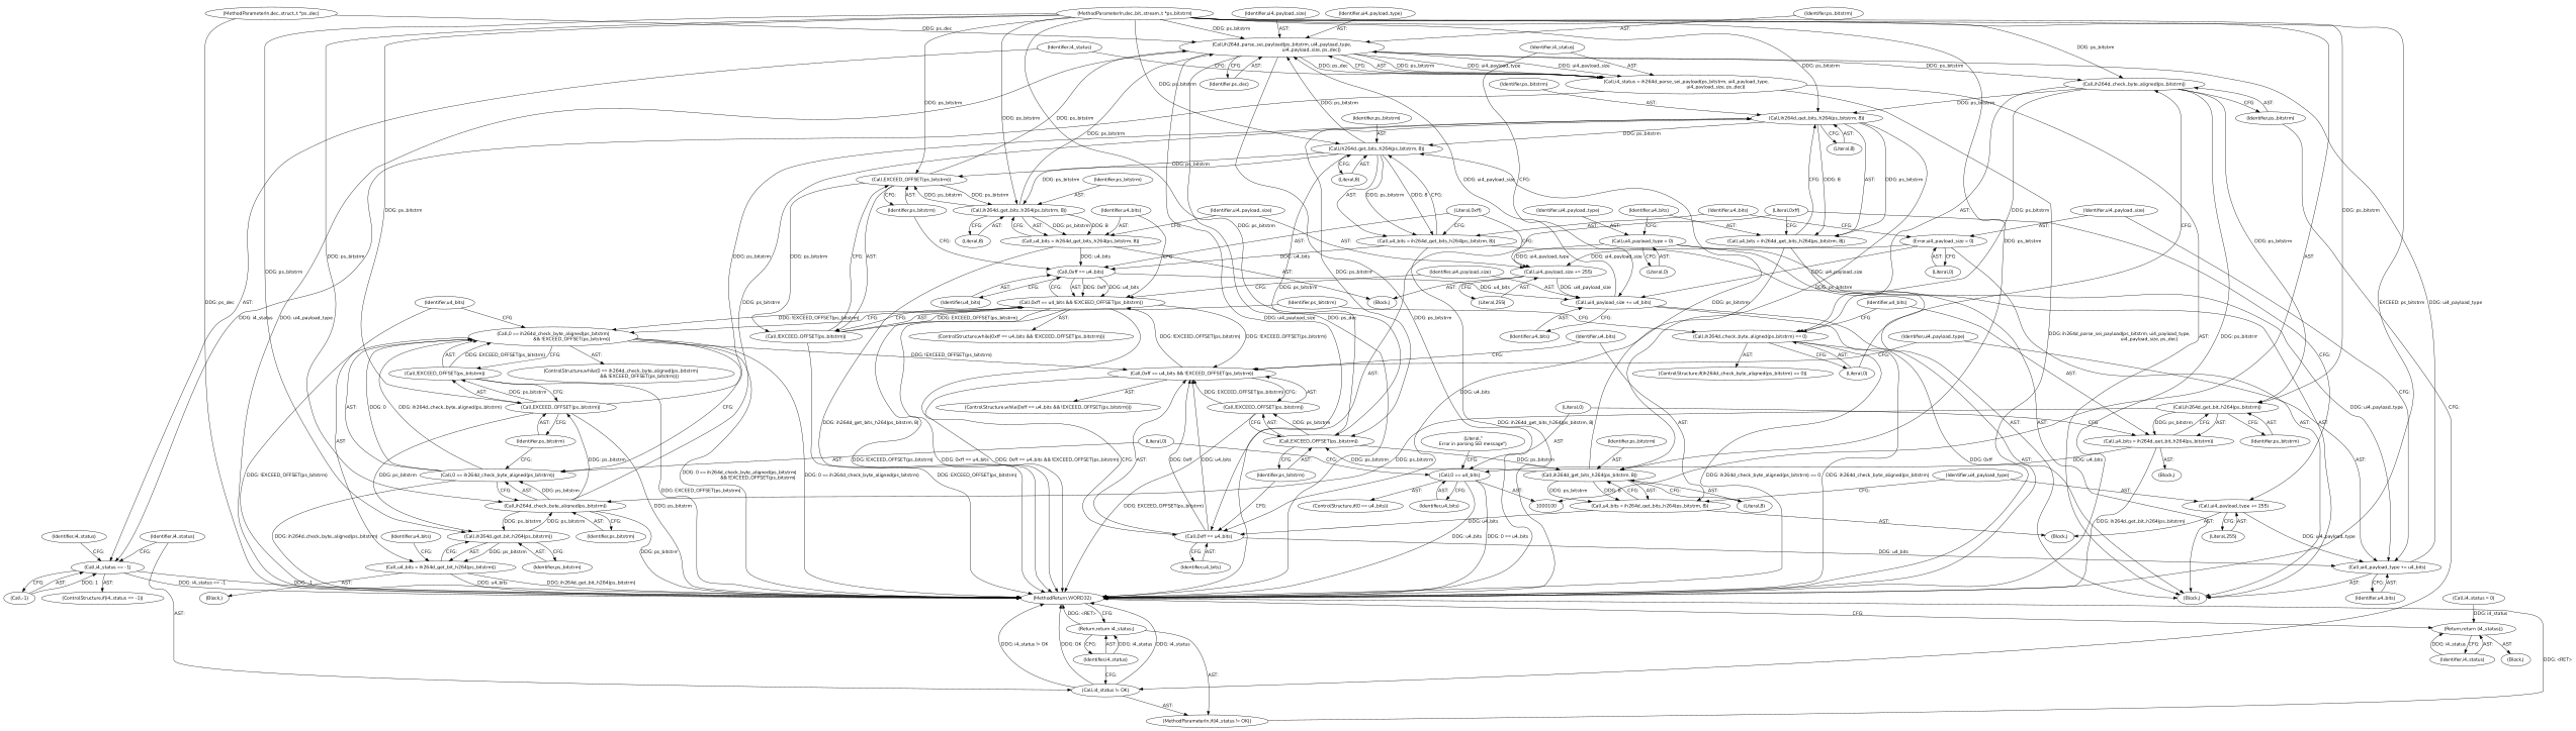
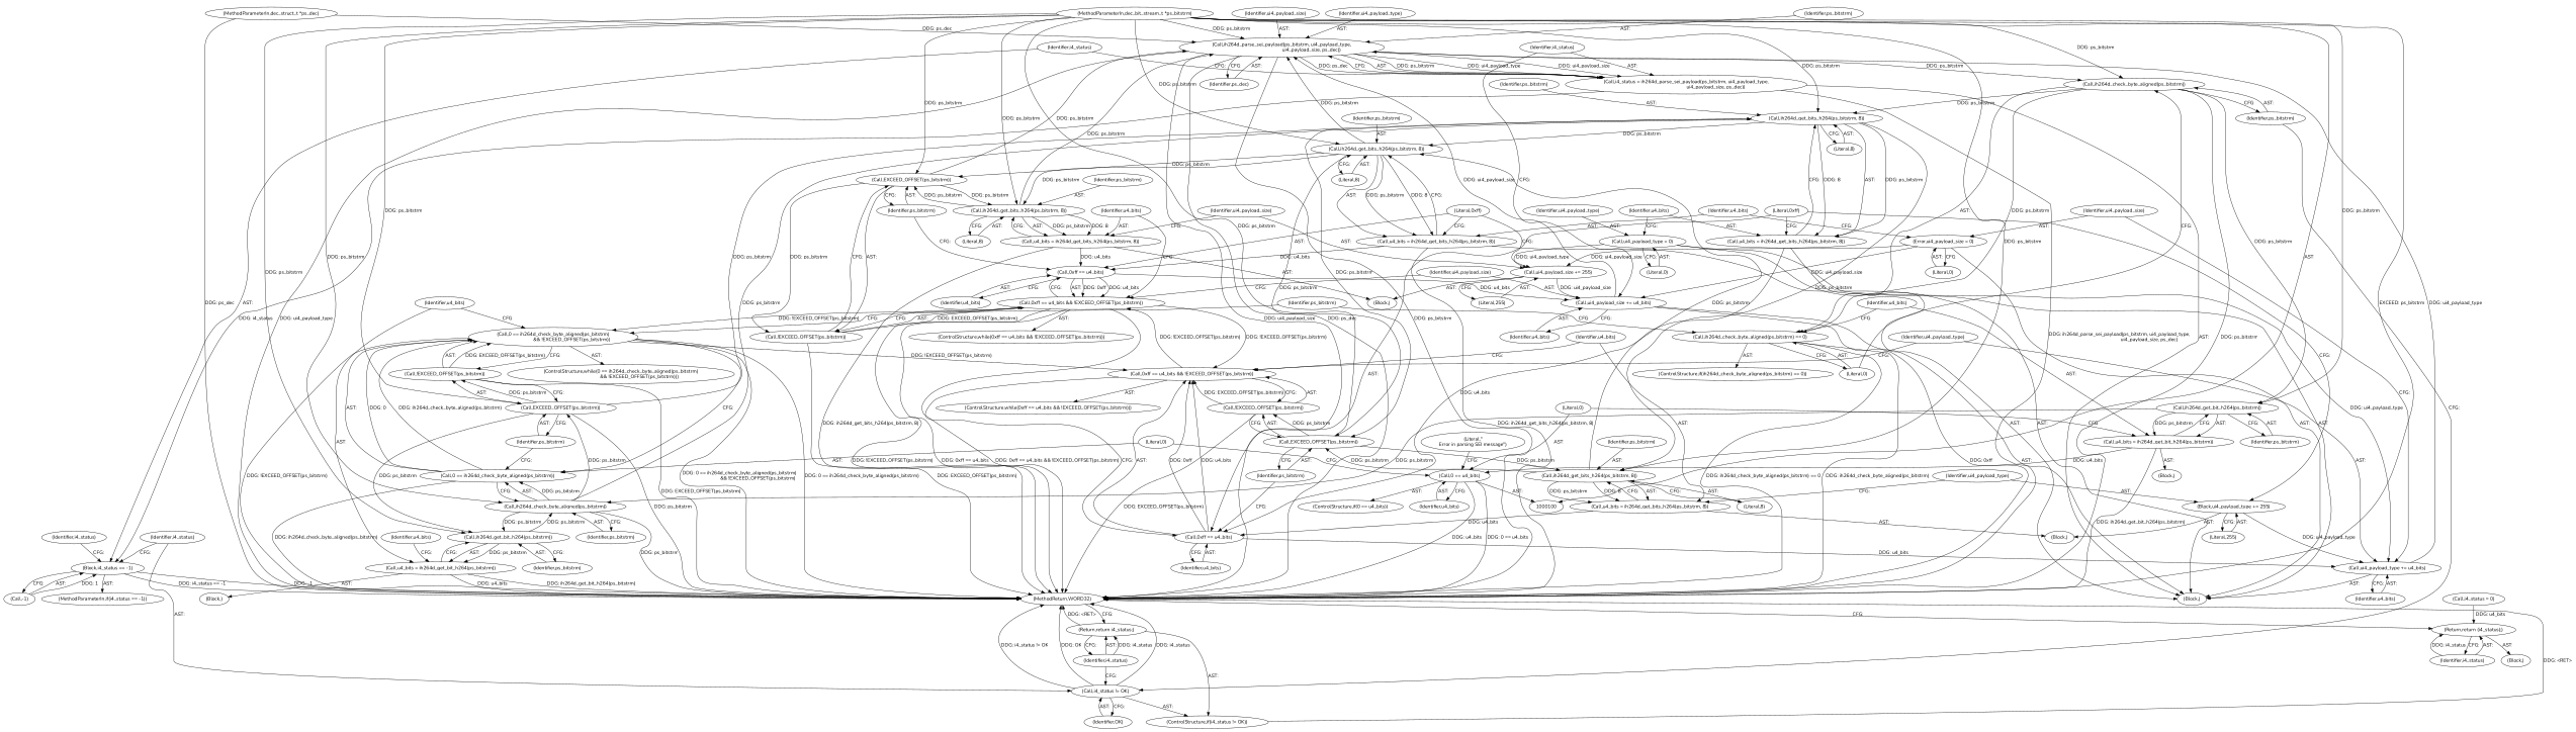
  digraph {
    fontname=Nunito
    node [fontname=Nunito]
    edge [fontname=Nunito]
    n1 [label="(Call,ih264d_parse_sei_payload(ps_bitstrm, ui4_payload_type,\n                                             ui4_payload_size, ps_dec))"]
    n2 [label="(Call,ih264d_check_byte_aligned(ps_bitstrm))"]
    n3 [label="(Call,i4_status = ih264d_parse_sei_payload(ps_bitstrm, ui4_payload_type,\n                                             ui4_payload_size, ps_dec))"]
    n4 [label="(MethodReturn,WORD32)"]
    n5 [label="(Identifier,ps_dec)"]
    n6 [label="(Call,ih264d_get_bits_h264(ps_bitstrm, 8))"]
    n7 [label="(Call,ih264d_get_bit_h264(ps_bitstrm))"]
    n8 [label="(Call,ih264d_check_byte_aligned(ps_bitstrm) == 0)"]
    n9 [label="(Identifier,ps_bitstrm)"]
    n10 [label="(Block,)"]
-   n11 [label="(Call,i4_status == -1)"]
+   n11 [label="(Block,i4_status == -1)"]
    n12 [label="(Return,return i4_status;)"]
    n13 [label="(Return,return (i4_status);)"]
    n14 [label="(Call,EXCEED_OFFSET(ps_bitstrm))"]
    n15 [label="(Call,ih264d_get_bits_h264(ps_bitstrm, 8))"]
    n16 [label="(Call,!EXCEED_OFFSET(ps_bitstrm))"]
    n17 [label="(Identifier,ps_bitstrm)"]
    n18 [label="(Call,u4_bits = ih264d_get_bits_h264(ps_bitstrm, 8))"]
    n19 [label="(Literal,8)"]
    n20 [label="(Call,0xff == u4_bits && !EXCEED_OFFSET(ps_bitstrm))"]
    n21 [label="(Call,0xff == u4_bits)"]
    n22 [label="(Call,ih264d_get_bits_h264(ps_bitstrm, 8))"]
    n23 [label="(Call,u4_bits = ih264d_get_bits_h264(ps_bitstrm, 8))"]
    n24 [label="(Literal,8)"]
    n25 [label="(Call,EXCEED_OFFSET(ps_bitstrm))"]
    n26 [label="(Call,ih264d_get_bits_h264(ps_bitstrm, 8))"]
    n27 [label="(Call,!EXCEED_OFFSET(ps_bitstrm))"]
    n28 [label="(Identifier,ps_bitstrm)"]
    n29 [label="(Call,u4_bits = ih264d_get_bits_h264(ps_bitstrm, 8))"]
    n30 [label="(Literal,8)"]
    n31 [label="(Call,0xff == u4_bits && !EXCEED_OFFSET(ps_bitstrm))"]
    n32 [label="(Call,0xff == u4_bits)"]
    n33 [label="(Call,u4_bits = ih264d_get_bits_h264(ps_bitstrm, 8))"]
    n34 [label="(Literal,8)"]
    n35 [label="(Call,ih264d_check_byte_aligned(ps_bitstrm))"]
    n36 [label="(Call,u4_bits = ih264d_get_bit_h264(ps_bitstrm))"]
    n37 [label="(Identifier,ps_bitstrm)"]
    n38 [label="(ControlStructure,if(ih264d_check_byte_aligned(ps_bitstrm) == 0))"]
    n39 [label="(Literal,0)"]
    n40 [label="(Call,i4_status != OK)"]
    n41 [label="(Block,)"]
    n42 [label="(MethodParameterIn,dec_bit_stream_t *ps_bitstrm)"]
    n43 [label="(Call,EXCEED_OFFSET(ps_bitstrm))"]
    n44 [label="(Call,ih264d_get_bit_h264(ps_bitstrm))"]
    1000100
    n46 [label="(Call,!EXCEED_OFFSET(ps_bitstrm))"]
    n47 [label="(Identifier,ps_bitstrm)"]
    n48 [label="(Call,0 == ih264d_check_byte_aligned(ps_bitstrm))"]
    n49 [label="(Identifier,ps_bitstrm)"]
    n50 [label="(Call,u4_bits = ih264d_get_bit_h264(ps_bitstrm))"]
    n51 [label="(Identifier,ps_bitstrm)"]
    n52 [label="(Call,ui4_payload_type += u4_bits)"]
    n53 [label="(Identifier,u4_bits)"]
    n54 [label="(Identifier,u4_bits)"]
    n55 [label="(ControlStructure,while(0xff == u4_bits && !EXCEED_OFFSET(ps_bitstrm)))"]
    n56 [label="(Block,)"]
    n57 [label="(Call,ui4_payload_type = 0)"]
    n58 [label="(Literal,0)"]
    n59 [label="(Call,ui4_payload_size += 255)"]
-   n60 [label="(Call,ui4_payload_type += 255)"]
+   n60 [label="(Block,ui4_payload_type += 255)"]
    n61 [label="(Literal,255)"]
    n62 [label="(Call,ui4_payload_size += u4_bits)"]
    n63 [label="(Identifier,u4_bits)"]
    n64 [label="(Identifier,u4_bits)"]
    n65 [label="(Call,0 == ih264d_check_byte_aligned(ps_bitstrm)\n                            && !EXCEED_OFFSET(ps_bitstrm))"]
    n66 [label="(ControlStructure,while(0xff == u4_bits && !EXCEED_OFFSET(ps_bitstrm)))"]
    n67 [label="(Literal,255)"]
    n68 [label="(Error,ui4_payload_size = 0)"]
    n69 [label="(Literal,0)"]
    n70 [label="(MethodParameterIn,dec_struct_t *ps_dec)"]
    n71 [label="(Call,0 == u4_bits)"]
    n72 [label="(Block,)"]
    n73 [label="(Block,)"]
-   n74 [label="(ControlStructure,if(i4_status == -1))"]
+   n74 [label="(MethodParameterIn,if(i4_status == -1))"]
    n75 [label="(Call,-1)"]
-   n77 [label="(MethodParameterIn,if(i4_status != OK))"]
+   n76 [label="(Identifier,OK)"]
+   n77 [label="(ControlStructure,if(i4_status != OK))"]
    n78 [label="(Identifier,i4_status)"]
    n79 [label="(Identifier,i4_status)"]
    n80 [label="(Block,)"]
    n81 [label="(ControlStructure,while(0 == ih264d_check_byte_aligned(ps_bitstrm)\n                            && !EXCEED_OFFSET(ps_bitstrm)))"]
    n82 [label="(ControlStructure,if(0 == u4_bits))"]
    n83 [label="(Identifier,u4_bits)"]
    n84 [label="(Identifier,ui4_payload_size)"]
    n85 [label="(Identifier,u4_bits)"]
    n86 [label="(Identifier,u4_bits)"]
    n87 [label="(Identifier,u4_bits)"]
    n88 [label="(Literal,0xff)"]
    n89 [label="(Identifier,ps_bitstrm)"]
    n90 [label="(Call,i4_status = 0)"]
    n91 [label="(Identifier,i4_status)"]
    n92 [label="(Identifier,u4_bits)"]
    n93 [label="(Identifier,i4_status)"]
    n94 [label="(Identifier,ui4_payload_size)"]
    n95 [label="(Identifier,u4_bits)"]
    n96 [label="(Identifier,u4_bits)"]
    n97 [label="(Identifier,ui4_payload_size)"]
    n98 [label="(Identifier,i4_status)"]
    n99 [label="(Identifier,ps_bitstrm)"]
    n100 [label="(Identifier,ui4_payload_type)"]
    n101 [label="(Identifier,ui4_payload_type)"]
    n102 [label="(Identifier,ui4_payload_type)"]
    n103 [label="(Literal,0)"]
    n104 [label="(Identifier,ps_bitstrm)"]
    n105 [label="(Literal,0)"]
    n106 [label="(Identifier,ps_bitstrm)"]
    n107 [label="(Literal,0xff)"]
    n108 [label="(Identifier,i4_status)"]
    n109 [label="(Identifier,ui4_payload_type)"]
    n110 [label="(Identifier,ps_bitstrm)"]
    n111 [label="(Identifier,ui4_payload_size)"]
    n112 [label="(Literal,\"\nError in parsing SEI message\")"]
    n113 [label="(Identifier,u4_bits)"]
    n114 [label="(Identifier,ps_bitstrm)"]
    n1 -> n2 [label="DDG: ps_bitstrm"]
    n1 -> n3 [label="AST: "]
    n1 -> n3 [label="DDG: ps_bitstrm"]
    n1 -> n3 [label="DDG: ui4_payload_type"]
    n1 -> n3 [label="DDG: ui4_payload_size"]
    n1 -> n3 [label="DDG: ps_dec"]
    n1 -> n4 [label="DDG: ps_bitstrm"]
    n1 -> n4 [label="DDG: ui4_payload_type"]
    n1 -> n4 [label="DDG: ui4_payload_size"]
    n1 -> n4 [label="DDG: ps_dec"]
    n1 -> n5 [label="CFG: "]
    n2 -> n4 [label="DDG: ps_bitstrm"]
    n2 -> n6 [label="DDG: ps_bitstrm"]
    n2 -> n7 [label="DDG: ps_bitstrm"]
    n2 -> n8 [label="AST: "]
    n2 -> n8 [label="DDG: ps_bitstrm"]
    n2 -> n9 [label="CFG: "]
    n3 -> n1 [label="CFG: "]
    n3 -> n4 [label="DDG: ih264d_parse_sei_payload(ps_bitstrm, ui4_payload_type,\n                                             ui4_payload_size, ps_dec)"]
    n3 -> n10 [label="AST: "]
    n3 -> n11 [label="DDG: i4_status"]
    n4 -> n12 [label="CFG: "]
    n4 -> n13 [label="CFG: "]
    n5 -> n1 [label="AST: "]
    n6 -> n22 [label="DDG: ps_bitstrm"]
    n6 -> n25 [label="DDG: ps_bitstrm"]
    n6 -> n26 [label="DDG: ps_bitstrm"]
    n6 -> n33 [label="AST: "]
    n6 -> n33 [label="DDG: ps_bitstrm"]
    n6 -> n33 [label="DDG: 8"]
    n6 -> n34 [label="CFG: "]
    n7 -> n35 [label="DDG: ps_bitstrm"]
    n7 -> n36 [label="AST: "]
    n7 -> n36 [label="DDG: ps_bitstrm"]
    n7 -> n37 [label="CFG: "]
    n8 -> n4 [label="DDG: ih264d_check_byte_aligned(ps_bitstrm)"]
    n8 -> n4 [label="DDG: ih264d_check_byte_aligned(ps_bitstrm) == 0"]
    n8 -> n38 [label="AST: "]
    n8 -> n39 [label="CFG: "]
    n9 -> n2 [label="AST: "]
    n9 -> n40 [label="CFG: "]
    n11 -> n4 [label="DDG: -1"]
    n11 -> n4 [label="DDG: i4_status == -1"]
    n11 -> n74 [label="AST: "]
    n11 -> n75 [label="CFG: "]
    n12 -> n4 [label="DDG: <RET>"]
    n12 -> n77 [label="AST: "]
    n12 -> n78 [label="CFG: "]
    n13 -> n79 [label="CFG: "]
    n13 -> n80 [label="AST: "]
    n14 -> n1 [label="DDG: ps_bitstrm"]
    n14 -> n15 [label="DDG: ps_bitstrm"]
    n14 -> n16 [label="AST: "]
    n14 -> n16 [label="DDG: ps_bitstrm"]
    n14 -> n17 [label="CFG: "]
    n15 -> n1 [label="DDG: ps_bitstrm"]
    n15 -> n14 [label="DDG: ps_bitstrm"]
    n15 -> n18 [label="AST: "]
    n15 -> n18 [label="DDG: ps_bitstrm"]
    n15 -> n18 [label="DDG: 8"]
    n15 -> n19 [label="CFG: "]
    n16 -> n4 [label="DDG: EXCEED_OFFSET(ps_bitstrm)"]
    n16 -> n14 [label="CFG: "]
    n16 -> n20 [label="AST: "]
    n16 -> n20 [label="DDG: EXCEED_OFFSET(ps_bitstrm)"]
    n17 -> n14 [label="AST: "]
    n17 -> n21 [label="CFG: "]
    n18 -> n4 [label="DDG: ih264d_get_bits_h264(ps_bitstrm, 8)"]
    n18 -> n15 [label="CFG: "]
    n18 -> n21 [label="DDG: u4_bits"]
    n18 -> n41 [label="AST: "]
    n19 -> n15 [label="AST: "]
    n20 -> n4 [label="DDG: !EXCEED_OFFSET(ps_bitstrm)"]
    n20 -> n4 [label="DDG: 0xff == u4_bits"]
    n20 -> n4 [label="DDG: 0xff == u4_bits && !EXCEED_OFFSET(ps_bitstrm)"]
    n20 -> n16 [label="CFG: "]
    n20 -> n21 [label="CFG: "]
    n20 -> n31 [label="DDG: !EXCEED_OFFSET(ps_bitstrm)"]
    n20 -> n65 [label="DDG: !EXCEED_OFFSET(ps_bitstrm)"]
    n20 -> n66 [label="AST: "]
    n21 -> n20 [label="AST: "]
    n21 -> n20 [label="DDG: 0xff"]
    n21 -> n20 [label="DDG: u4_bits"]
    n21 -> n62 [label="DDG: u4_bits"]
    n21 -> n64 [label="CFG: "]
    n22 -> n1 [label="DDG: ps_bitstrm"]
    n22 -> n14 [label="DDG: ps_bitstrm"]
    n22 -> n15 [label="DDG: ps_bitstrm"]
    n22 -> n23 [label="AST: "]
    n22 -> n23 [label="DDG: ps_bitstrm"]
    n22 -> n23 [label="DDG: 8"]
    n22 -> n24 [label="CFG: "]
    n23 -> n4 [label="DDG: ih264d_get_bits_h264(ps_bitstrm, 8)"]
    n23 -> n10 [label="AST: "]
    n23 -> n21 [label="DDG: u4_bits"]
    n23 -> n22 [label="CFG: "]
    n24 -> n22 [label="AST: "]
    n25 -> n22 [label="DDG: ps_bitstrm"]
    n25 -> n26 [label="DDG: ps_bitstrm"]
    n25 -> n27 [label="AST: "]
    n25 -> n27 [label="DDG: ps_bitstrm"]
    n25 -> n28 [label="CFG: "]
    n26 -> n22 [label="DDG: ps_bitstrm"]
    n26 -> n25 [label="DDG: ps_bitstrm"]
    n26 -> n29 [label="AST: "]
    n26 -> n29 [label="DDG: ps_bitstrm"]
    n26 -> n29 [label="DDG: 8"]
    n26 -> n30 [label="CFG: "]
    n27 -> n4 [label="DDG: EXCEED_OFFSET(ps_bitstrm)"]
    n27 -> n25 [label="CFG: "]
    n27 -> n31 [label="AST: "]
    n27 -> n31 [label="DDG: EXCEED_OFFSET(ps_bitstrm)"]
    n28 -> n25 [label="AST: "]
    n28 -> n32 [label="CFG: "]
    n29 -> n26 [label="CFG: "]
    n29 -> n32 [label="DDG: u4_bits"]
    n29 -> n56 [label="AST: "]
    n30 -> n26 [label="AST: "]
    n31 -> n20 [label="DDG: !EXCEED_OFFSET(ps_bitstrm)"]
    n31 -> n27 [label="CFG: "]
    n31 -> n32 [label="CFG: "]
    n31 -> n55 [label="AST: "]
    n32 -> n31 [label="AST: "]
    n32 -> n31 [label="DDG: 0xff"]
    n32 -> n31 [label="DDG: u4_bits"]
    n32 -> n52 [label="DDG: u4_bits"]
    n32 -> n54 [label="CFG: "]
    n33 -> n6 [label="CFG: "]
    n33 -> n10 [label="AST: "]
    n33 -> n32 [label="DDG: u4_bits"]
    n34 -> n6 [label="AST: "]
    n35 -> n4 [label="DDG: ps_bitstrm"]
    n35 -> n6 [label="DDG: ps_bitstrm"]
    n35 -> n43 [label="DDG: ps_bitstrm"]
    n35 -> n44 [label="DDG: ps_bitstrm"]
    n35 -> n48 [label="AST: "]
    n35 -> n48 [label="DDG: ps_bitstrm"]
    n35 -> n49 [label="CFG: "]
    n36 -> n4 [label="DDG: ih264d_get_bit_h264(ps_bitstrm)"]
    n36 -> n7 [label="CFG: "]
    n36 -> n71 [label="DDG: u4_bits"]
    n36 -> n72 [label="AST: "]
    n37 -> n7 [label="AST: "]
    n39 -> n2 [label="CFG: "]
    n39 -> n8 [label="AST: "]
    n40 -> n4 [label="DDG: i4_status"]
    n40 -> n4 [label="DDG: i4_status != OK"]
    n40 -> n4 [label="DDG: OK"]
+   n40 -> n76 [label="CFG: "]
    n40 -> n77 [label="AST: "]
    n42 -> n1 [label="DDG: ps_bitstrm"]
    n42 -> n2 [label="DDG: ps_bitstrm"]
    n42 -> n4 [label="EXCEED: ps_bitstrm"]
    n42 -> n6 [label="DDG: ps_bitstrm"]
    n42 -> n7 [label="DDG: ps_bitstrm"]
    n42 -> n14 [label="DDG: ps_bitstrm"]
    n42 -> n15 [label="DDG: ps_bitstrm"]
    n42 -> n22 [label="DDG: ps_bitstrm"]
    n42 -> n25 [label="DDG: ps_bitstrm"]
    n42 -> n26 [label="DDG: ps_bitstrm"]
    n42 -> n35 [label="DDG: ps_bitstrm"]
    n42 -> n43 [label="DDG: ps_bitstrm"]
    n42 -> n44 [label="DDG: ps_bitstrm"]
    n42 -> 1000100 [label="AST: "]
    n43 -> n4 [label="DDG: ps_bitstrm"]
    n43 -> n6 [label="DDG: ps_bitstrm"]
    n43 -> n44 [label="DDG: ps_bitstrm"]
    n43 -> n46 [label="AST: "]
    n43 -> n46 [label="DDG: ps_bitstrm"]
    n43 -> n47 [label="CFG: "]
    n44 -> n35 [label="DDG: ps_bitstrm"]
    n44 -> n50 [label="AST: "]
    n44 -> n50 [label="DDG: ps_bitstrm"]
    n44 -> n51 [label="CFG: "]
    n46 -> n4 [label="DDG: EXCEED_OFFSET(ps_bitstrm)"]
    n46 -> n43 [label="CFG: "]
    n46 -> n65 [label="AST: "]
    n46 -> n65 [label="DDG: EXCEED_OFFSET(ps_bitstrm)"]
    n47 -> n43 [label="AST: "]
    n47 -> n48 [label="CFG: "]
    n48 -> n4 [label="DDG: ih264d_check_byte_aligned(ps_bitstrm)"]
    n48 -> n35 [label="CFG: "]
    n48 -> n65 [label="AST: "]
    n48 -> n65 [label="DDG: 0"]
    n48 -> n65 [label="DDG: ih264d_check_byte_aligned(ps_bitstrm)"]
    n49 -> n35 [label="AST: "]
    n50 -> n4 [label="DDG: ih264d_get_bit_h264(ps_bitstrm)"]
    n50 -> n4 [label="DDG: u4_bits"]
    n50 -> n44 [label="CFG: "]
    n50 -> n73 [label="AST: "]
    n51 -> n44 [label="AST: "]
    n52 -> n1 [label="DDG: ui4_payload_type"]
    n52 -> n10 [label="AST: "]
    n52 -> n53 [label="CFG: "]
    n53 -> n52 [label="AST: "]
    n54 -> n32 [label="AST: "]
    n57 -> n10 [label="AST: "]
    n57 -> n52 [label="DDG: ui4_payload_type"]
    n57 -> n58 [label="CFG: "]
    n57 -> n59 [label="DDG: ui4_payload_type"]
    n58 -> n57 [label="AST: "]
    n59 -> n41 [label="AST: "]
    n59 -> n62 [label="DDG: ui4_payload_size"]
    n59 -> n67 [label="CFG: "]
    n60 -> n52 [label="DDG: ui4_payload_type"]
    n60 -> n56 [label="AST: "]
    n60 -> n61 [label="CFG: "]
    n61 -> n60 [label="AST: "]
    n62 -> n1 [label="DDG: ui4_payload_size"]
    n62 -> n4 [label="DDG: 0xff"]
    n62 -> n10 [label="AST: "]
    n62 -> n63 [label="CFG: "]
    n63 -> n62 [label="AST: "]
    n64 -> n21 [label="AST: "]
    n65 -> n4 [label="DDG: 0 == ih264d_check_byte_aligned(ps_bitstrm)\n                            && !EXCEED_OFFSET(ps_bitstrm)"]
    n65 -> n4 [label="DDG: 0 == ih264d_check_byte_aligned(ps_bitstrm)"]
    n65 -> n4 [label="DDG: !EXCEED_OFFSET(ps_bitstrm)"]
    n65 -> n31 [label="DDG: !EXCEED_OFFSET(ps_bitstrm)"]
    n65 -> n46 [label="CFG: "]
    n65 -> n48 [label="CFG: "]
    n65 -> n81 [label="AST: "]
    n67 -> n59 [label="AST: "]
    n68 -> n10 [label="AST: "]
    n68 -> n59 [label="DDG: ui4_payload_size"]
    n68 -> n62 [label="DDG: ui4_payload_size"]
    n68 -> n69 [label="CFG: "]
    n69 -> n68 [label="AST: "]
    n70 -> n1 [label="DDG: ps_dec"]
    n70 -> n4 [label="DDG: ps_dec"]
    n71 -> n4 [label="DDG: 0 == u4_bits"]
    n71 -> n4 [label="DDG: u4_bits"]
    n71 -> 1000100 [label="AST: "]
    n71 -> n82 [label="AST: "]
    n71 -> n83 [label="CFG: "]
    n75 -> n11 [label="AST: "]
    n75 -> n11 [label="DDG: 1"]
+   n76 -> n40 [label="AST: "]
    n77 -> n4 [label="DDG: <RET>"]
    n78 -> n12 [label="AST: "]
    n78 -> n12 [label="DDG: i4_status"]
    n78 -> n40 [label="CFG: "]
    n79 -> n13 [label="AST: "]
    n79 -> n13 [label="DDG: i4_status"]
    n83 -> n71 [label="AST: "]
    n84 -> n20 [label="CFG: "]
    n84 -> n62 [label="AST: "]
    n85 -> n29 [label="AST: "]
    n85 -> n31 [label="CFG: "]
    n86 -> n50 [label="AST: "]
    n86 -> n65 [label="CFG: "]
    n87 -> n18 [label="AST: "]
    n87 -> n20 [label="CFG: "]
    n88 -> n21 [label="AST: "]
    n88 -> n23 [label="CFG: "]
    n88 -> n59 [label="CFG: "]
    n89 -> n6 [label="AST: "]
-   n90 -> n13 [label="DDG: i4_status"]
+   n90 -> n13 [label="DDG: u4_bits"]
    n91 -> n11 [label="CFG: "]
    n92 -> n23 [label="AST: "]
    n92 -> n68 [label="CFG: "]
    n93 -> n3 [label="CFG: "]
    n93 -> n11 [label="AST: "]
    n94 -> n52 [label="CFG: "]
    n94 -> n68 [label="AST: "]
    n95 -> n50 [label="CFG: "]
    n96 -> n8 [label="CFG: "]
    n96 -> n36 [label="AST: "]
    n97 -> n1 [label="AST: "]
    n98 -> n3 [label="AST: "]
    n98 -> n62 [label="CFG: "]
    n99 -> n8 [label="CFG: "]
    n99 -> n65 [label="CFG: "]
    n100 -> n1 [label="AST: "]
    n101 -> n57 [label="AST: "]
    n102 -> n31 [label="CFG: "]
    n102 -> n52 [label="AST: "]
    n103 -> n48 [label="AST: "]
    n103 -> n71 [label="CFG: "]
    n104 -> n1 [label="AST: "]
    n105 -> n36 [label="CFG: "]
    n105 -> n71 [label="AST: "]
    n106 -> n15 [label="AST: "]
    n107 -> n32 [label="AST: "]
    n107 -> n33 [label="CFG: "]
    n107 -> n60 [label="CFG: "]
    n108 -> n11 [label="CFG: "]
    n108 -> n40 [label="AST: "]
    n109 -> n29 [label="CFG: "]
    n109 -> n60 [label="AST: "]
    n110 -> n22 [label="AST: "]
    n111 -> n18 [label="CFG: "]
    n111 -> n59 [label="AST: "]
    n112 -> n71 [label="CFG: "]
    n113 -> n33 [label="AST: "]
    n113 -> n57 [label="CFG: "]
    n114 -> n26 [label="AST: "]
  }
